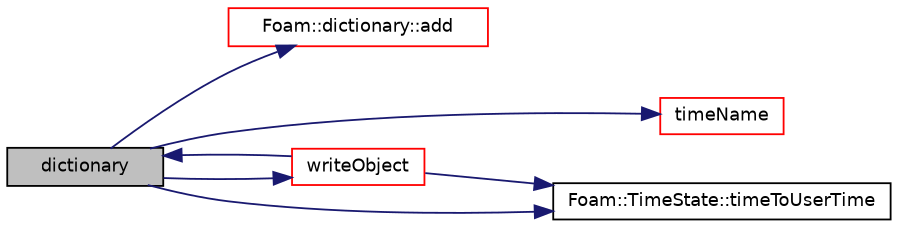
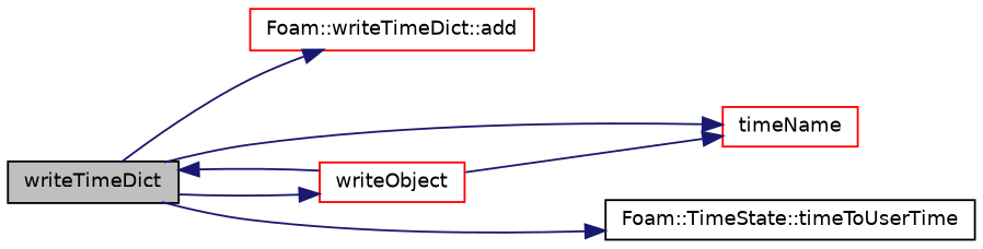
  digraph {
    rankdir=LR
    node [color=red fontname=Helvetica fontsize=10 shape=record]
    edge [color=midnightblue fontname=Helvetica fontsize=10 labelfontname=Helvetica labelfontsize=10 style=solid]
-   n1 [color=black fillcolor=grey75 fontcolor=black height=0.2 label=dictionary style=filled width=0.4]
-   n2 [height=0.2 label="Foam::dictionary::add" width=0.4]
+   n1 [color=black fillcolor=grey75 fontcolor=black height=0.2 label=writeTimeDict style=filled width=0.4]
+   n2 [height=0.2 label="Foam::writeTimeDict::add" width=0.4]
    n3 [height=0.2 label=timeName width=0.4]
    n4 [color=black height=0.2 label="Foam::TimeState::timeToUserTime" width=0.4]
    n5 [height=0.2 label=writeObject width=0.4]
    n1 -> n2
    n1 -> n3
    n1 -> n4
    n1 -> n5
    n5 -> n1
-   n5 -> n4
+   n5 -> n3
  }
